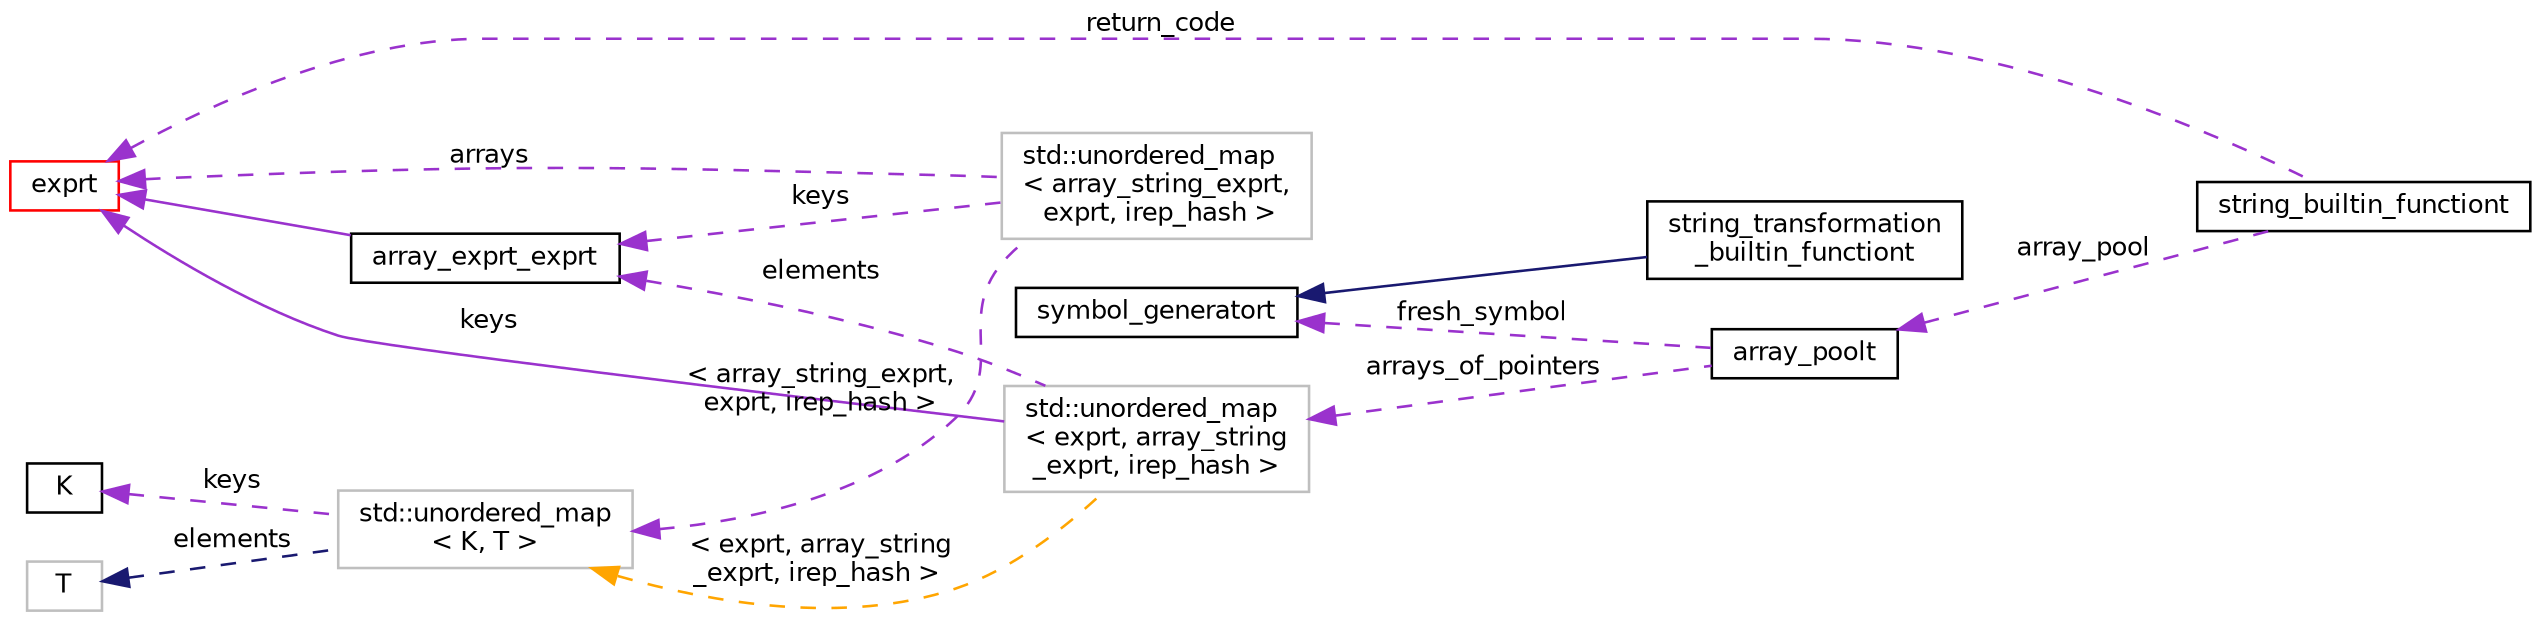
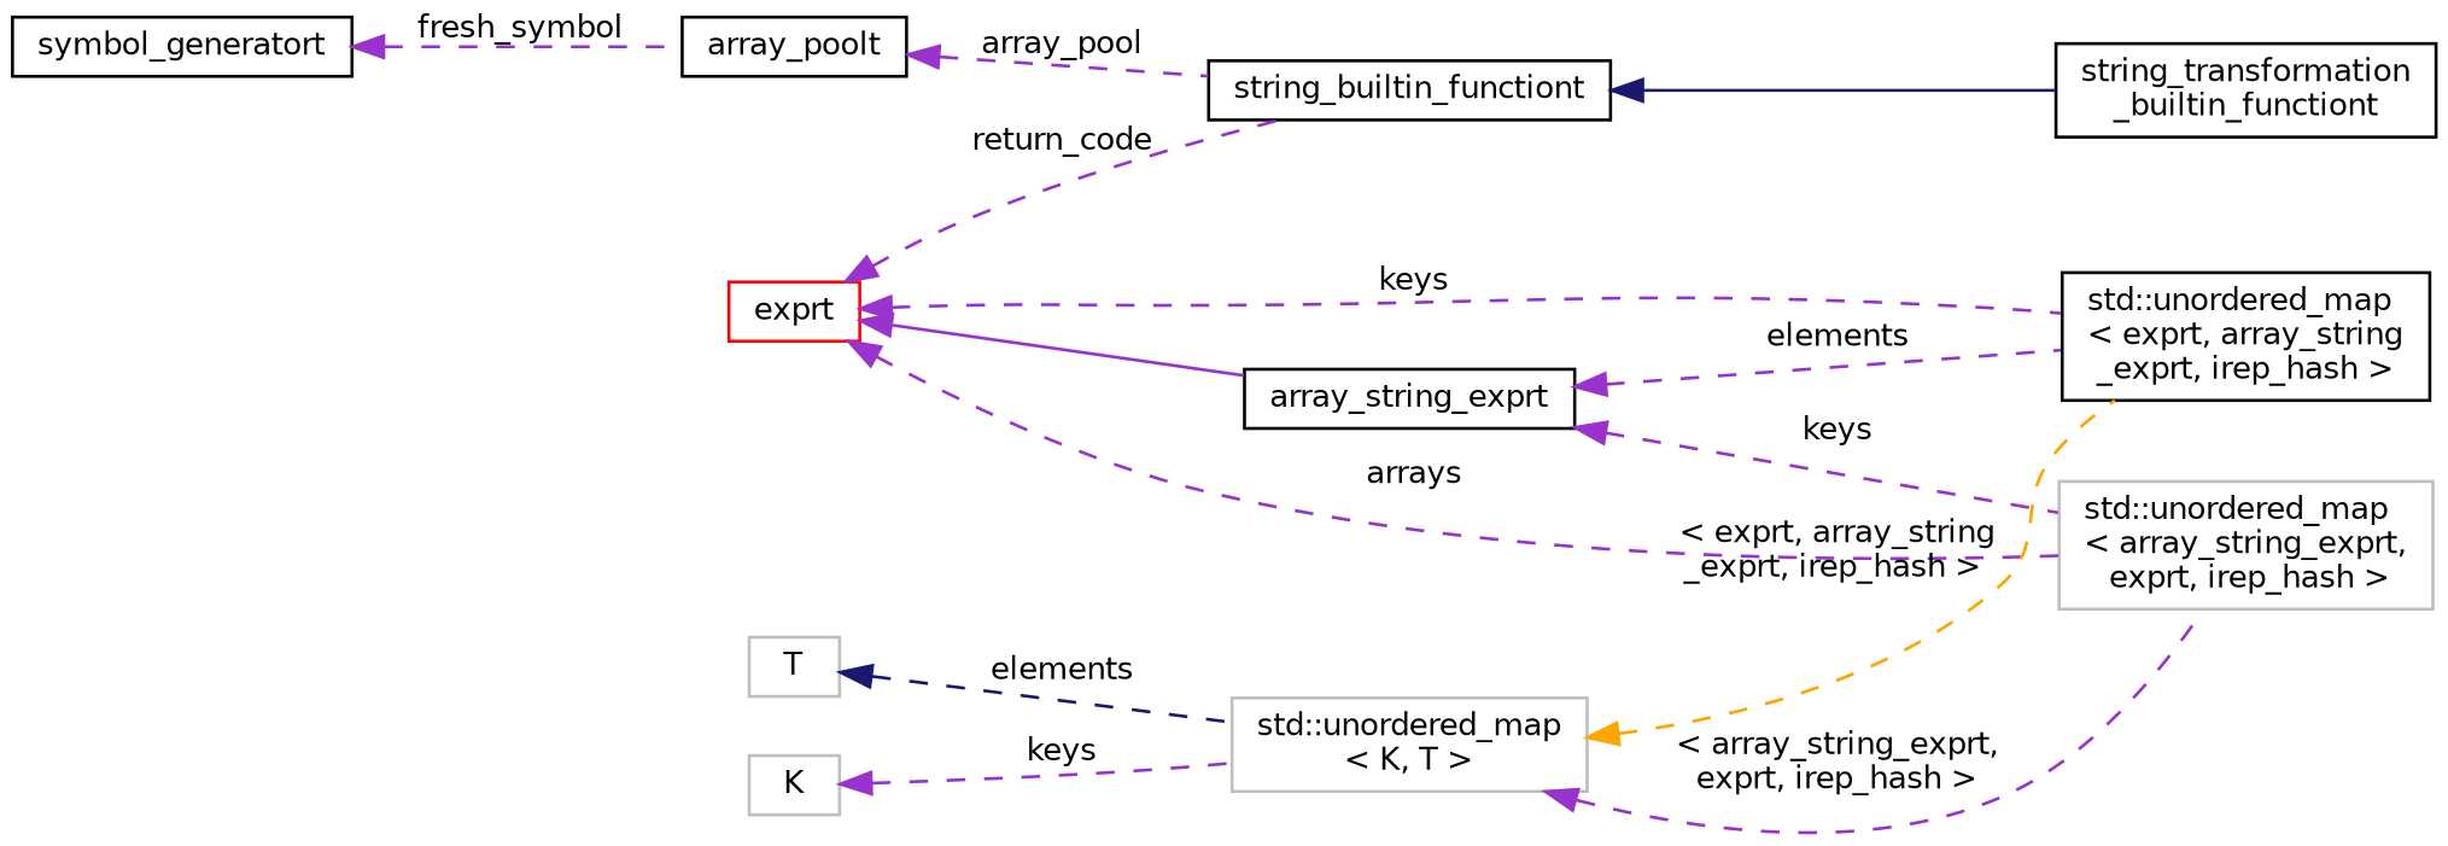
  digraph {
    rankdir=LR
    node [color=black fontname=Helvetica fontsize=10 shape=record]
    edge [color=darkorchid3 dir=back fontname=Helvetica fontsize=10 labelfontname=Helvetica labelfontsize=10 style=dashed]
    n1 [height=0.2 label="string_transformation\l_builtin_functiont" width=0.4]
    n2 [height=0.2 label=string_builtin_functiont width=0.4]
    n3 [height=0.2 label=array_poolt width=0.4]
-   n4 [color=grey75 height=0.2 label="std::unordered_map\l\< exprt, array_string\l_exprt, irep_hash \>" width=0.4]
-   n5 [height=0.2 label=array_exprt_exprt width=0.4]
+   n4 [height=0.2 label="std::unordered_map\l\< exprt, array_string\l_exprt, irep_hash \>" width=0.4]
+   n5 [height=0.2 label=array_string_exprt width=0.4]
    n6 [color=grey75 height=0.2 label="std::unordered_map\l\< array_string_exprt,\l exprt, irep_hash \>" width=0.4]
    n7 [color=red height=0.2 label=exprt width=0.4]
    n8 [color=grey75 height=0.2 label="std::unordered_map\l\< K, T \>" width=0.4]
-   n9 [height=0.2 label=K width=0.4]
+   n9 [color=grey75 height=0.2 label=K width=0.4]
    n10 [color=grey75 height=0.2 label=T width=0.4]
    n11 [height=0.2 label=symbol_generatort width=0.4]
-   n11 -> n1 [color=midnightblue style=solid]
+   n2 -> n1 [color=midnightblue style=solid]
    n3 -> n2 [label=" array_pool"]
-   n4 -> n3 [label=" arrays_of_pointers"]
    n5 -> n4 [label=" elements"]
    n5 -> n6 [label=" keys"]
    n7 -> n2 [label=" return_code"]
-   n7 -> n4 [label=" keys" style=solid]
+   n7 -> n4 [label=" keys"]
    n7 -> n5 [style=solid]
    n7 -> n6 [label=" arrays"]
    n8 -> n4 [color=orange label=" \< exprt, array_string\l_exprt, irep_hash \>"]
    n8 -> n6 [label=" \< array_string_exprt,\l exprt, irep_hash \>"]
    n9 -> n8 [label=" keys"]
    n10 -> n8 [color=midnightblue label=" elements"]
    n11 -> n3 [label=" fresh_symbol"]
  }
